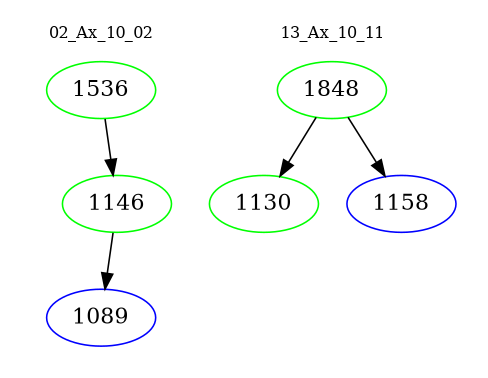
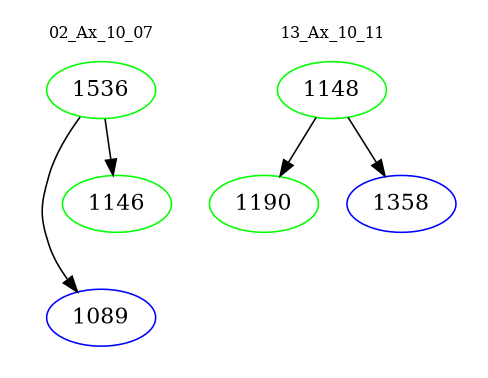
  digraph {
    node [color=green]
    edge [color=black]
    n1 [label=1536]
    n2 [color=blue label=1089]
    n3 [label=1146]
-   n4 [label=1848]
-   n5 [label=1130]
-   n6 [color=blue label=1158]
+   n4 [label=1148]
+   n5 [label=1190]
+   n6 [color=blue label=1358]
    subgraph cluster_1 {
      color=white
      fontsize=10
-     label="02_Ax_10_02"
+     label="02_Ax_10_07"
      n1
      n2
      n3
    }
    subgraph cluster_2 {
      color=white
      fontsize=10
      label="13_Ax_10_11"
      n4
      n5
      n6
    }
-   n3 -> n2
+   n1 -> n2
    n1 -> n3
    n4 -> n5
    n4 -> n6
  }
